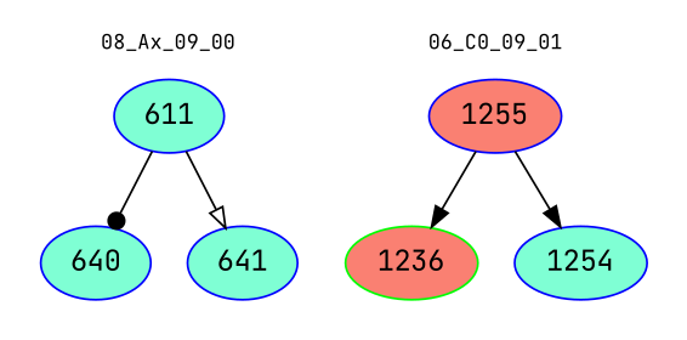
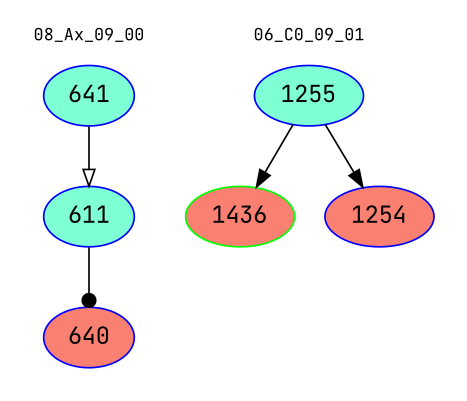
  digraph {
    fontname="JetBrains Mono"
    node [color=blue fillcolor=salmon fontname="JetBrains Mono" style=filled]
    edge [arrowhead=normal color=black fontname="JetBrains Mono"]
    n1 [fillcolor=aquamarine label=611]
-   n2 [fillcolor=aquamarine label=640]
+   n2 [label=640]
    n3 [fillcolor=aquamarine label=641]
-   n4 [label=1255]
-   n5 [color=green label=1236]
-   n6 [fillcolor=aquamarine label=1254]
+   n4 [fillcolor=aquamarine label=1255]
+   n5 [color=green label=1436]
+   n6 [label=1254]
    subgraph cluster_1 {
      color=white
      fontsize=10
      label="08_Ax_09_00"
      n1
      n2
      n3
    }
    subgraph cluster_2 {
      color=white
      fontsize=10
      label="06_C0_09_01"
      n4
      n5
      n6
    }
    n1 -> n2 [arrowhead=dot]
-   n1 -> n3 [arrowhead=onormal]
+   n3 -> n1 [arrowhead=onormal]
    n4 -> n5
    n4 -> n6
  }
